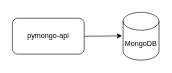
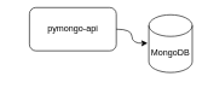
  <mxCell id="0" />
  <mxCell id="1" parent="0" />
- <mxCell id="2" value="pymongo-api" style="rounded=1;whiteSpace=wrap;html=1;" parent="1" vertex="1"><mxGeometry x="20" y="30" width="120" height="60" as="geometry" /></mxCell>
+ <mxCell id="2" value="pymongo-api" style="rounded=1;whiteSpace=wrap;html=1;" parent="1" vertex="1"><mxGeometry x="40" y="10" width="120" height="60" as="geometry" /></mxCell>
  <mxCell id="3" value="MongoDB" style="shape=cylinder3;whiteSpace=wrap;html=1;boundedLbl=1;backgroundOutline=1;size=15;" vertex="1" parent="1"><mxGeometry x="205" y="20" width="60" height="80" as="geometry" /></mxCell>
  <mxCell id="4" style="edgeStyle=orthogonalEdgeStyle;curved=1;rounded=0;orthogonalLoop=1;jettySize=auto;html=1;entryX=0.036;entryY=0.491;entryDx=0;entryDy=0;entryPerimeter=0;" edge="1" parent="1" source="2"><mxGeometry relative="1" as="geometry"><mxPoint x="203.24" y="59.37" as="targetPoint" /></mxGeometry></mxCell>
